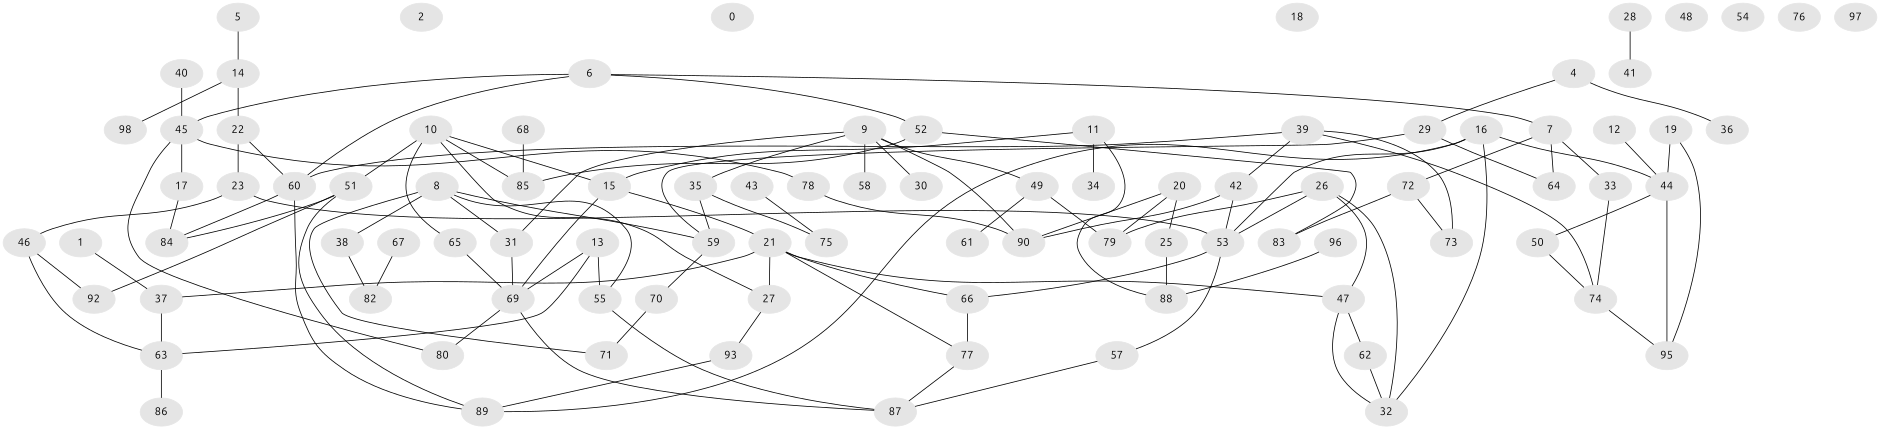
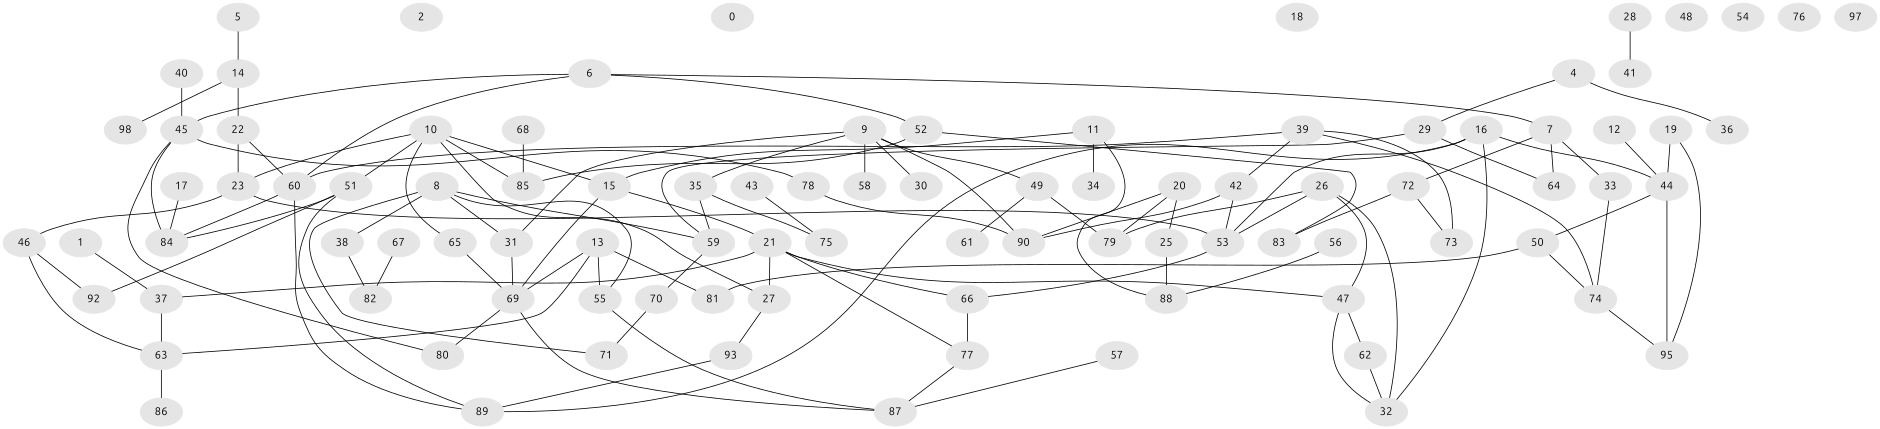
  graph {
    fontname=Ubuntu
    node [color=gray90 fontname=Ubuntu style=filled]
    edge [fontname=Ubuntu]
    1
    37
    63
    2
    n5 [label=0]
    4
    29
    36
    64
    59
    5
    14
    22
    n14 [label=98]
    6
    7
    45
    52
    60
    72
    33
    84
    78
    80
    85
    83
    89
    73
    8
    31
    38
    55
    71
    69
    82
    87
    70
    9
    30
    35
    49
    58
    90
    75
    79
    61
    10
    15
    23
    27
    51
    65
    21
    53
    46
    93
    92
    11
    34
    88
    12
    44
    74
    95
    50
    13
+   81
    86
    42
    47
    66
    77
    16
    32
    57
    17
    18
    19
    20
    25
    62
-   56 [label=96]
+   56
    26
    28
    41
    39
    40
    43
    48
    54
    67
    68
    76
    n94 [label=97]
    1 -- 37
    37 -- 63
    63 -- 86
    4 -- 29
    4 -- 36
    29 -- 64
    29 -- 59
    59 -- 70
    5 -- 14
    14 -- 22
    14 -- n14
    22 -- 60
    22 -- 23
    6 -- 7
    6 -- 45
    6 -- 52
    6 -- 60
    7 -- 64
    7 -- 72
    7 -- 33
-   45 -- 17
+   45 -- 84
    45 -- 78
    45 -- 80
    52 -- 85
    52 -- 83
    60 -- 84
    60 -- 89
    72 -- 83
    72 -- 73
    33 -- 74
    78 -- 90
    8 -- 59
    8 -- 31
    8 -- 38
    8 -- 55
    8 -- 71
    31 -- 69
    38 -- 82
    55 -- 87
    69 -- 80
    69 -- 87
    70 -- 71
    9 -- 31
    9 -- 30
    9 -- 35
    9 -- 49
    9 -- 58
    9 -- 90
    35 -- 59
    35 -- 75
    49 -- 79
    49 -- 61
    10 -- 85
    10 -- 15
+   10 -- 23
    10 -- 27
    10 -- 51
    10 -- 65
    15 -- 69
    15 -- 21
    23 -- 53
    23 -- 46
    27 -- 93
    51 -- 84
    51 -- 89
    51 -- 92
    65 -- 69
    21 -- 37
    21 -- 27
    21 -- 47
    21 -- 66
    21 -- 77
    53 -- 66
-   53 -- 57
    46 -- 63
    46 -- 92
    93 -- 89
    11 -- 15
    11 -- 34
    11 -- 88
    12 -- 44
    44 -- 95
    44 -- 50
    74 -- 95
    50 -- 74
+   50 -- 81
    13 -- 63
    13 -- 55
    13 -- 69
+   13 -- 81
    42 -- 90
    42 -- 53
    47 -- 62
    66 -- 77
    77 -- 87
    16 -- 89
    16 -- 53
    16 -- 44
    16 -- 32
    32 -- 47
    57 -- 87
    17 -- 84
    19 -- 44
    19 -- 95
    20 -- 90
    20 -- 79
    20 -- 25
    25 -- 88
    62 -- 32
    56 -- 88
    26 -- 79
    26 -- 53
    26 -- 47
    26 -- 32
    28 -- 41
    39 -- 60
    39 -- 73
    39 -- 74
    39 -- 42
    40 -- 45
    43 -- 75
    67 -- 82
    68 -- 85
  }
